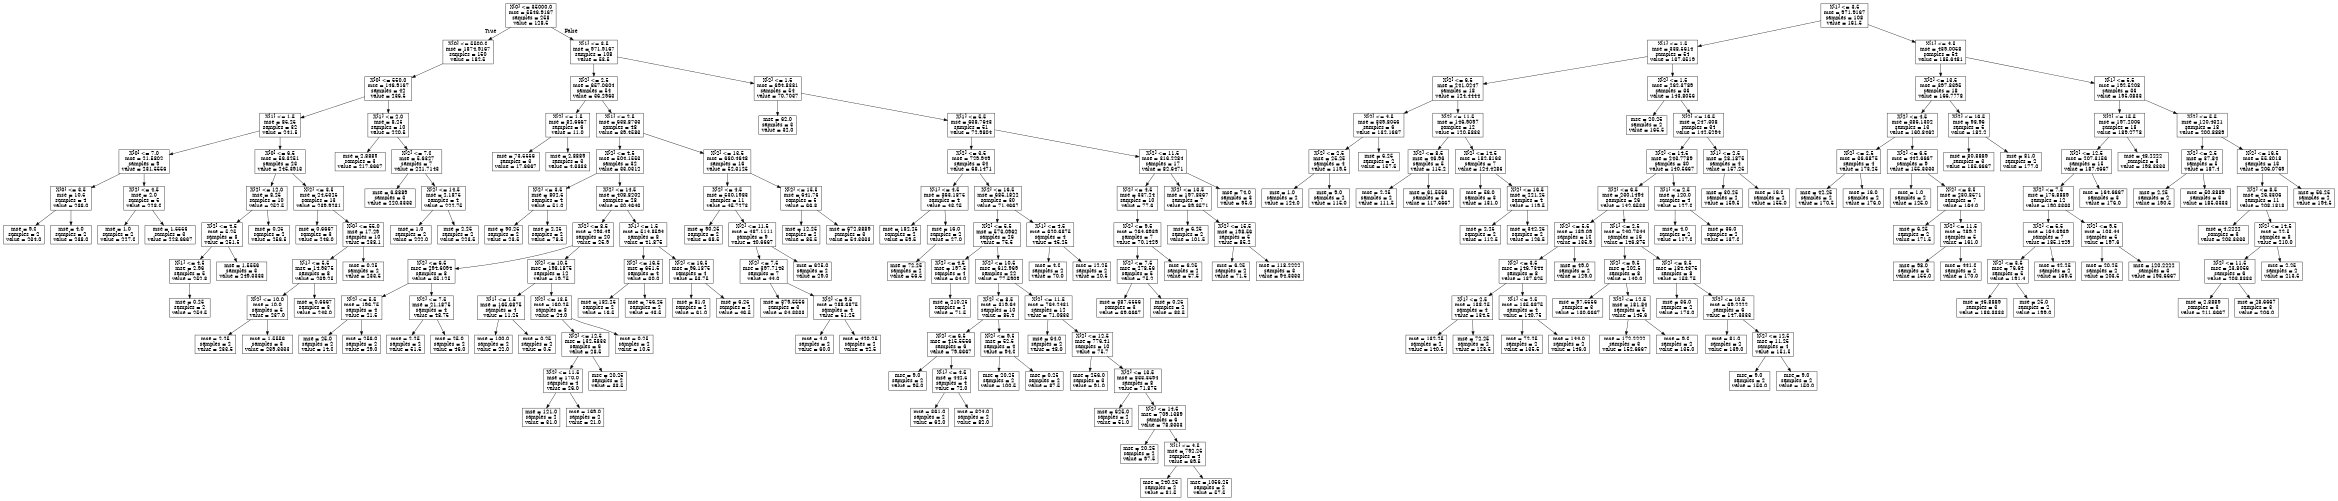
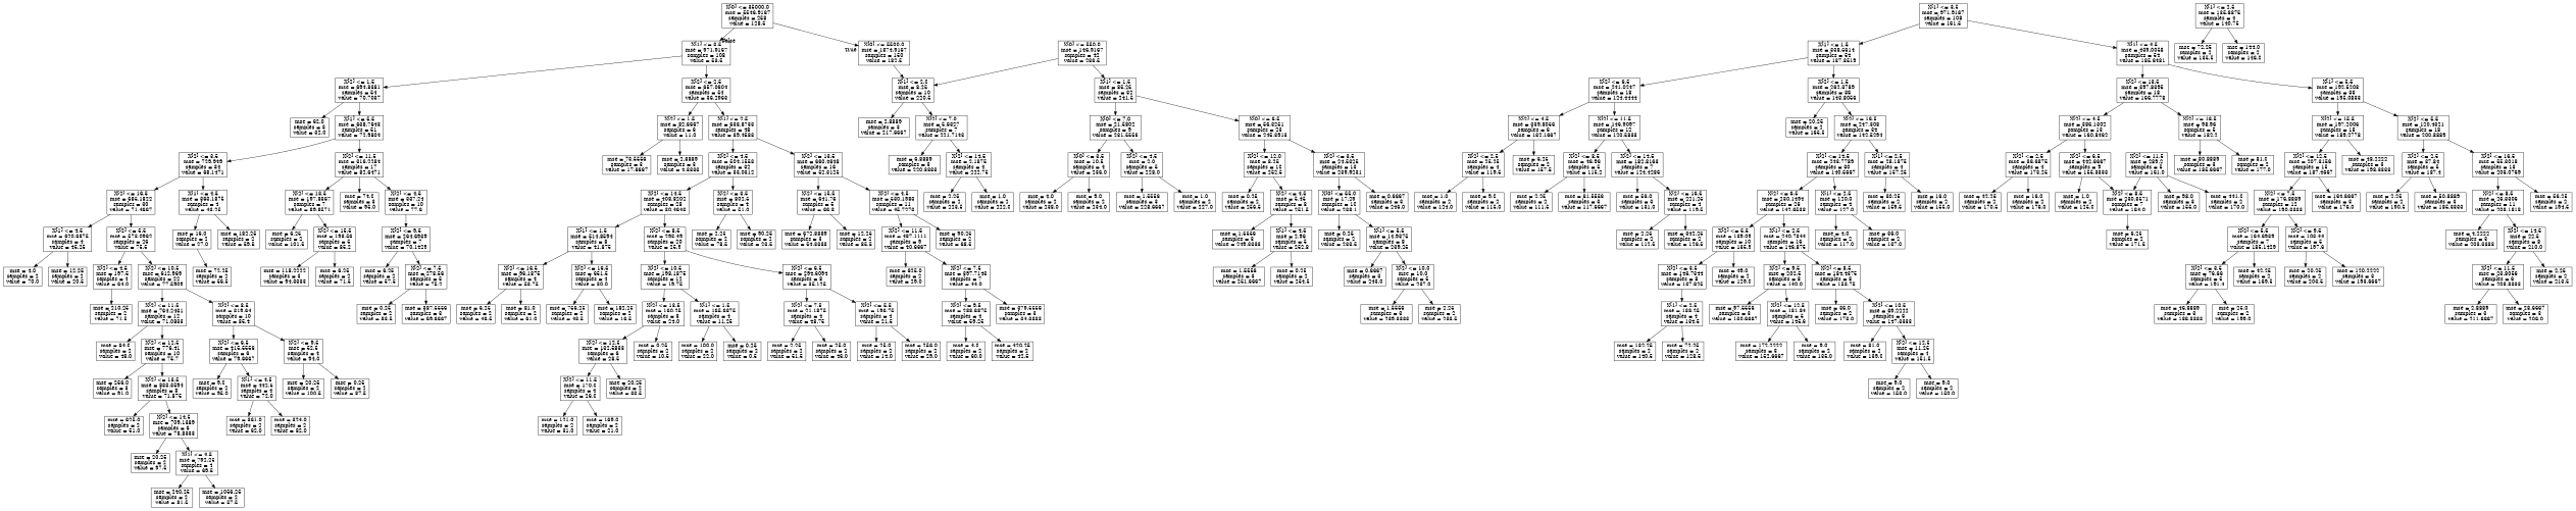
  digraph {
    node [shape=box]
    n1 [label="X[0] <= 35000.0\nmse = 5546.9167\nsamples = 258\nvalue = 128.5"]
    n2 [label="X[0] <= 5500.0\nmse = 1874.9167\nsamples = 150\nvalue = 182.5"]
    n3 [label="X[1] <= 3.5\nmse = 971.9167\nsamples = 108\nvalue = 53.5"]
    n4 [label="X[0] <= 550.0\nmse = 146.9167\nsamples = 42\nvalue = 236.5"]
    n5 [label="X[2] <= 2.5\nmse = 657.0604\nsamples = 54\nvalue = 36.2963"]
    n6 [label="X[2] <= 1.5\nmse = 694.8381\nsamples = 54\nvalue = 70.7037"]
    n7 [label="X[1] <= 1.5\nmse = 85.25\nsamples = 32\nvalue = 241.5"]
    n8 [label="X[1] <= 2.0\nmse = 8.25\nsamples = 10\nvalue = 220.5"]
    n9 [label="X[1] <= 3.5\nmse = 971.9167\nsamples = 108\nvalue = 161.5"]
    n10 [label="X[1] <= 1.5\nmse = 338.5614\nsamples = 54\nvalue = 137.3519"]
    n11 [label="X[1] <= 4.5\nmse = 439.0058\nsamples = 54\nvalue = 185.6481"]
    n12 [label="X[0] <= 7.0\nmse = 21.5802\nsamples = 9\nvalue = 231.5556"]
    n13 [label="X[0] <= 6.5\nmse = 56.3251\nsamples = 23\nvalue = 245.3913"]
    n14 [label="mse = 2.8889\nsamples = 3\nvalue = 217.6667"]
    n15 [label="X[2] <= 7.0\nmse = 5.6327\nsamples = 7\nvalue = 221.7143"]
    n16 [label="X[0] <= 3.5\nmse = 10.5\nsamples = 4\nvalue = 236.0"]
    n17 [label="X[2] <= 4.5\nmse = 2.0\nsamples = 5\nvalue = 228.0"]
    n18 [label="X[2] <= 12.0\nmse = 8.25\nsamples = 10\nvalue = 252.5"]
    n19 [label="X[2] <= 3.5\nmse = 24.5325\nsamples = 13\nvalue = 239.9231"]
    n20 [label="mse = 9.0\nsamples = 2\nvalue = 234.0"]
    n21 [label="mse = 4.0\nsamples = 2\nvalue = 238.0"]
    n22 [label="mse = 1.0\nsamples = 2\nvalue = 227.0"]
    n23 [label="mse = 1.5556\nsamples = 3\nvalue = 228.6667"]
-   n24 [label="X[2] <= 4.5\nmse = 5.25\nsamples = 8\nvalue = 251.5"]
+   n24 [label="X[2] <= 4.5\nmse = 5.45\nsamples = 8\nvalue = 251.5"]
    n25 [label="mse = 0.25\nsamples = 2\nvalue = 256.5"]
    n26 [label="mse = 0.6667\nsamples = 3\nvalue = 246.0"]
    n27 [label="X[0] <= 55.0\nmse = 17.29\nsamples = 10\nvalue = 238.1"]
    n28 [label="X[1] <= 4.5\nmse = 2.96\nsamples = 5\nvalue = 252.8"]
    n29 [label="mse = 1.5556\nsamples = 3\nvalue = 249.3333"]
    n30 [label="mse = 0.25\nsamples = 2\nvalue = 254.5"]
+   n31 [label="mse = 1.5556\nsamples = 3\nvalue = 251.6667"]
    n32 [label="X[1] <= 5.5\nmse = 14.9375\nsamples = 8\nvalue = 239.25"]
    n33 [label="mse = 0.25\nsamples = 2\nvalue = 233.5"]
    n34 [label="X[2] <= 10.0\nmse = 10.0\nsamples = 5\nvalue = 237.0"]
    n35 [label="mse = 0.6667\nsamples = 3\nvalue = 243.0"]
    n36 [label="mse = 2.25\nsamples = 2\nvalue = 233.5"]
    n37 [label="mse = 1.5556\nsamples = 3\nvalue = 239.3333"]
    n38 [label="mse = 6.8889\nsamples = 3\nvalue = 220.3333"]
    n39 [label="X[2] <= 14.5\nmse = 2.1875\nsamples = 4\nvalue = 222.75"]
    n40 [label="mse = 1.0\nsamples = 2\nvalue = 222.0"]
    n41 [label="mse = 2.25\nsamples = 2\nvalue = 223.5"]
    n42 [label="X[2] <= 6.5\nmse = 241.0247\nsamples = 18\nvalue = 124.4444"]
    n43 [label="X[2] <= 1.5\nmse = 262.3789\nsamples = 36\nvalue = 143.8056"]
    n44 [label="X[2] <= 13.5\nmse = 397.8395\nsamples = 18\nvalue = 166.7778"]
    n45 [label="X[1] <= 5.5\nmse = 192.5208\nsamples = 36\nvalue = 195.0833"]
    n46 [label="X[2] <= 4.5\nmse = 339.8056\nsamples = 6\nvalue = 132.1667"]
    n47 [label="X[2] <= 11.5\nmse = 146.9097\nsamples = 12\nvalue = 120.5833"]
    n48 [label="mse = 20.25\nsamples = 2\nvalue = 165.5"]
    n49 [label="X[2] <= 16.5\nmse = 247.308\nsamples = 34\nvalue = 142.5294"]
    n50 [label="X[2] <= 2.5\nmse = 25.25\nsamples = 4\nvalue = 119.5"]
    n51 [label="mse = 6.25\nsamples = 2\nvalue = 157.5"]
    n52 [label="X[2] <= 8.5\nmse = 46.96\nsamples = 5\nvalue = 115.2"]
    n53 [label="X[2] <= 14.5\nmse = 182.8163\nsamples = 7\nvalue = 124.4286"]
    n54 [label="mse = 1.0\nsamples = 2\nvalue = 124.0"]
    n55 [label="mse = 9.0\nsamples = 2\nvalue = 115.0"]
    n56 [label="mse = 2.25\nsamples = 2\nvalue = 111.5"]
    n57 [label="mse = 61.5556\nsamples = 3\nvalue = 117.6667"]
    n58 [label="mse = 56.0\nsamples = 3\nvalue = 131.0"]
    n59 [label="X[2] <= 16.5\nmse = 221.25\nsamples = 4\nvalue = 119.5"]
    n60 [label="mse = 2.25\nsamples = 2\nvalue = 112.5"]
    n61 [label="mse = 342.25\nsamples = 2\nvalue = 126.5"]
    n62 [label="X[2] <= 14.5\nmse = 243.7789\nsamples = 30\nvalue = 140.5667"]
    n63 [label="X[1] <= 2.5\nmse = 28.1875\nsamples = 4\nvalue = 157.25"]
    n64 [label="X[2] <= 6.5\nmse = 230.1494\nsamples = 26\nvalue = 142.6538"]
    n65 [label="X[1] <= 2.5\nmse = 120.0\nsamples = 4\nvalue = 127.0"]
    n66 [label="mse = 30.25\nsamples = 2\nvalue = 159.5"]
    n67 [label="mse = 16.0\nsamples = 2\nvalue = 155.0"]
    n68 [label="X[2] <= 5.5\nmse = 139.09\nsamples = 10\nvalue = 135.9"]
    n69 [label="X[1] <= 2.5\nmse = 240.7344\nsamples = 16\nvalue = 146.875"]
    n70 [label="mse = 4.0\nsamples = 2\nvalue = 117.0"]
    n71 [label="mse = 36.0\nsamples = 2\nvalue = 137.0"]
    n72 [label="X[2] <= 3.5\nmse = 146.7344\nsamples = 8\nvalue = 137.625"]
    n73 [label="mse = 49.0\nsamples = 2\nvalue = 129.0"]
    n74 [label="X[2] <= 9.5\nmse = 202.5\nsamples = 8\nvalue = 140.0"]
    n75 [label="X[2] <= 8.5\nmse = 184.4375\nsamples = 8\nvalue = 153.75"]
    n76 [label="X[1] <= 2.5\nmse = 138.25\nsamples = 4\nvalue = 134.5"]
    n77 [label="X[1] <= 2.5\nmse = 135.6875\nsamples = 4\nvalue = 140.75"]
    n78 [label="mse = 132.25\nsamples = 2\nvalue = 140.5"]
    n79 [label="mse = 72.25\nsamples = 2\nvalue = 128.5"]
    n80 [label="mse = 72.25\nsamples = 2\nvalue = 135.5"]
    n81 [label="mse = 144.0\nsamples = 2\nvalue = 146.0"]
    n82 [label="mse = 97.5556\nsamples = 3\nvalue = 130.6667"]
    n83 [label="X[2] <= 12.5\nmse = 181.84\nsamples = 5\nvalue = 145.6"]
    n84 [label="mse = 36.0\nsamples = 2\nvalue = 173.0"]
    n85 [label="X[2] <= 10.5\nmse = 69.2222\nsamples = 6\nvalue = 147.3333"]
    n86 [label="mse = 172.2222\nsamples = 3\nvalue = 152.6667"]
    n87 [label="mse = 9.0\nsamples = 2\nvalue = 135.0"]
    n88 [label="mse = 81.0\nsamples = 2\nvalue = 139.0"]
    n89 [label="X[2] <= 12.5\nmse = 11.25\nsamples = 4\nvalue = 151.5"]
    n90 [label="mse = 9.0\nsamples = 2\nvalue = 153.0"]
    n91 [label="mse = 9.0\nsamples = 2\nvalue = 150.0"]
    n92 [label="X[2] <= 4.5\nmse = 386.1302\nsamples = 13\nvalue = 160.8462"]
    n93 [label="X[2] <= 16.5\nmse = 98.96\nsamples = 5\nvalue = 182.2"]
    n94 [label="X[2] <= 15.5\nmse = 197.2006\nsamples = 18\nvalue = 189.2778"]
    n95 [label="X[2] <= 5.5\nmse = 120.4321\nsamples = 18\nvalue = 200.8889"]
    n96 [label="X[2] <= 2.5\nmse = 36.6875\nsamples = 4\nvalue = 173.25"]
    n97 [label="X[2] <= 6.5\nmse = 442.6667\nsamples = 9\nvalue = 155.3333"]
    n98 [label="mse = 80.8889\nsamples = 3\nvalue = 185.6667"]
    n99 [label="mse = 81.0\nsamples = 2\nvalue = 177.0"]
    n100 [label="mse = 42.25\nsamples = 2\nvalue = 170.5"]
    n101 [label="mse = 16.0\nsamples = 2\nvalue = 176.0"]
    n102 [label="mse = 1.0\nsamples = 2\nvalue = 125.0"]
    n103 [label="X[2] <= 8.5\nmse = 230.8571\nsamples = 7\nvalue = 164.0"]
    n104 [label="mse = 6.25\nsamples = 2\nvalue = 171.5"]
    n105 [label="X[2] <= 11.5\nmse = 289.2\nsamples = 5\nvalue = 161.0"]
    n106 [label="mse = 98.0\nsamples = 3\nvalue = 155.0"]
    n107 [label="mse = 441.0\nsamples = 2\nvalue = 170.0"]
    n108 [label="X[2] <= 12.5\nmse = 207.3156\nsamples = 15\nvalue = 187.4667"]
    n109 [label="mse = 48.2222\nsamples = 3\nvalue = 198.3333"]
    n110 [label="X[2] <= 2.5\nmse = 37.84\nsamples = 5\nvalue = 187.4"]
    n111 [label="X[2] <= 16.5\nmse = 55.3018\nsamples = 13\nvalue = 206.0769"]
    n112 [label="X[2] <= 7.5\nmse = 176.8889\nsamples = 12\nvalue = 190.3333"]
    n113 [label="mse = 164.6667\nsamples = 3\nvalue = 176.0"]
    n114 [label="X[2] <= 5.5\nmse = 164.6939\nsamples = 7\nvalue = 185.1429"]
    n115 [label="X[2] <= 9.5\nmse = 103.44\nsamples = 5\nvalue = 197.6"]
-   n116 [label="X[2] <= 3.5\nmse = 76.64\nsamples = 5\nvalue = 191.4"]
+   n116 [label="X[2] <= 3.5\nmse = 76.66\nsamples = 5\nvalue = 191.4"]
    n117 [label="mse = 42.25\nsamples = 2\nvalue = 169.5"]
    n118 [label="mse = 20.25\nsamples = 2\nvalue = 203.5"]
    n119 [label="mse = 120.2222\nsamples = 3\nvalue = 193.6667"]
    n120 [label="mse = 46.8889\nsamples = 3\nvalue = 186.3333"]
    n121 [label="mse = 25.0\nsamples = 2\nvalue = 199.0"]
    n122 [label="mse = 2.25\nsamples = 2\nvalue = 190.5"]
    n123 [label="mse = 50.8889\nsamples = 3\nvalue = 185.3333"]
    n124 [label="X[2] <= 8.5\nmse = 26.3306\nsamples = 11\nvalue = 208.1818"]
    n125 [label="mse = 56.25\nsamples = 2\nvalue = 194.5"]
    n126 [label="mse = 4.2222\nsamples = 3\nvalue = 203.3333"]
    n127 [label="X[2] <= 14.5\nmse = 22.5\nsamples = 8\nvalue = 210.0"]
    n128 [label="X[2] <= 11.5\nmse = 23.8056\nsamples = 6\nvalue = 208.8333"]
    n129 [label="mse = 2.25\nsamples = 2\nvalue = 213.5"]
    n130 [label="mse = 2.8889\nsamples = 3\nvalue = 211.6667"]
    n131 [label="mse = 28.6667\nsamples = 3\nvalue = 206.0"]
    n132 [label="X[2] <= 1.5\nmse = 82.6667\nsamples = 6\nvalue = 11.0"]
    n133 [label="X[1] <= 2.5\nmse = 638.8733\nsamples = 48\nvalue = 39.4583"]
    n134 [label="mse = 62.0\nsamples = 3\nvalue = 32.0"]
    n135 [label="X[1] <= 5.5\nmse = 638.7643\nsamples = 51\nvalue = 72.9804"]
    n136 [label="mse = 73.5556\nsamples = 3\nvalue = 17.6667"]
    n137 [label="mse = 2.8889\nsamples = 3\nvalue = 4.3333"]
    n138 [label="X[2] <= 4.5\nmse = 504.1553\nsamples = 32\nvalue = 33.0312"]
    n139 [label="X[2] <= 13.5\nmse = 660.4648\nsamples = 16\nvalue = 52.3125"]
    n140 [label="X[2] <= 3.5\nmse = 802.5\nsamples = 4\nvalue = 51.0"]
    n141 [label="X[2] <= 14.5\nmse = 408.8202\nsamples = 28\nvalue = 30.4643"]
    n142 [label="X[2] <= 4.5\nmse = 530.1983\nsamples = 11\nvalue = 45.7273"]
    n143 [label="X[2] <= 15.5\nmse = 641.76\nsamples = 5\nvalue = 66.8"]
    n144 [label="mse = 90.25\nsamples = 2\nvalue = 23.5"]
    n145 [label="mse = 2.25\nsamples = 2\nvalue = 78.5"]
    n146 [label="X[2] <= 8.5\nmse = 293.49\nsamples = 20\nvalue = 25.9"]
    n147 [label="X[1] <= 1.5\nmse = 514.8594\nsamples = 8\nvalue = 41.875"]
    n148 [label="X[2] <= 6.5\nmse = 294.6094\nsamples = 8\nvalue = 35.125"]
    n149 [label="X[2] <= 10.5\nmse = 198.1875\nsamples = 12\nvalue = 19.75"]
    n150 [label="X[2] <= 16.5\nmse = 651.5\nsamples = 4\nvalue = 30.0"]
    n151 [label="X[2] <= 16.5\nmse = 96.1875\nsamples = 4\nvalue = 53.75"]
    n152 [label="X[2] <= 5.5\nmse = 196.75\nsamples = 4\nvalue = 21.5"]
    n153 [label="X[2] <= 7.5\nmse = 21.1875\nsamples = 4\nvalue = 48.75"]
    n154 [label="X[1] <= 1.5\nmse = 165.6875\nsamples = 4\nvalue = 11.25"]
    n155 [label="X[2] <= 13.5\nmse = 160.25\nsamples = 8\nvalue = 24.0"]
    n156 [label="mse = 25.0\nsamples = 2\nvalue = 14.0"]
    n157 [label="mse = 256.0\nsamples = 2\nvalue = 29.0"]
    n158 [label="mse = 2.25\nsamples = 2\nvalue = 51.5"]
    n159 [label="mse = 25.0\nsamples = 2\nvalue = 46.0"]
    n160 [label="mse = 100.0\nsamples = 2\nvalue = 22.0"]
    n161 [label="mse = 0.25\nsamples = 2\nvalue = 0.5"]
    n162 [label="X[2] <= 12.5\nmse = 132.5833\nsamples = 6\nvalue = 28.5"]
    n163 [label="mse = 0.25\nsamples = 2\nvalue = 10.5"]
    n164 [label="X[2] <= 11.5\nmse = 170.0\nsamples = 4\nvalue = 26.0"]
    n165 [label="mse = 20.25\nsamples = 2\nvalue = 33.5"]
    n166 [label="mse = 121.0\nsamples = 2\nvalue = 31.0"]
    n167 [label="mse = 169.0\nsamples = 2\nvalue = 21.0"]
    n168 [label="mse = 182.25\nsamples = 2\nvalue = 16.5"]
    n169 [label="mse = 756.25\nsamples = 2\nvalue = 43.5"]
    n170 [label="mse = 81.0\nsamples = 2\nvalue = 61.0"]
    n171 [label="mse = 6.25\nsamples = 2\nvalue = 46.5"]
    n172 [label="mse = 90.25\nsamples = 2\nvalue = 68.5"]
    n173 [label="X[2] <= 11.5\nmse = 487.1111\nsamples = 9\nvalue = 40.6667"]
    n174 [label="mse = 12.25\nsamples = 2\nvalue = 85.5"]
    n175 [label="mse = 672.8889\nsamples = 3\nvalue = 54.3333"]
    n176 [label="X[2] <= 7.5\nmse = 397.7143\nsamples = 7\nvalue = 44.0"]
    n177 [label="mse = 625.0\nsamples = 2\nvalue = 29.0"]
    n178 [label="mse = 379.5556\nsamples = 3\nvalue = 34.3333"]
-   n179 [label="X[2] <= 9.5\nmse = 288.6875\nsamples = 4\nvalue = 51.25"]
+   n179 [label="X[2] <= 9.5\nmse = 288.6875\nsamples = 4\nvalue = 59.25"]
    n180 [label="mse = 4.0\nsamples = 2\nvalue = 60.0"]
    n181 [label="mse = 420.25\nsamples = 2\nvalue = 42.5"]
    n182 [label="X[2] <= 3.5\nmse = 729.949\nsamples = 34\nvalue = 68.1471"]
    n183 [label="X[2] <= 11.5\nmse = 316.2284\nsamples = 17\nvalue = 82.6471"]
    n184 [label="X[1] <= 4.5\nmse = 363.1875\nsamples = 4\nvalue = 43.25"]
    n185 [label="X[2] <= 16.5\nmse = 685.1822\nsamples = 30\nvalue = 71.4667"]
    n186 [label="X[2] <= 4.5\nmse = 337.24\nsamples = 10\nvalue = 77.6"]
    n187 [label="X[2] <= 13.5\nmse = 197.8367\nsamples = 7\nvalue = 89.8571"]
    n188 [label="mse = 74.0\nsamples = 3\nvalue = 95.0"]
    n189 [label="mse = 182.25\nsamples = 2\nvalue = 59.5"]
    n190 [label="mse = 16.0\nsamples = 2\nvalue = 27.0"]
    n191 [label="X[2] <= 5.5\nmse = 573.0962\nsamples = 26\nvalue = 75.5"]
    n192 [label="X[1] <= 4.5\nmse = 620.6875\nsamples = 4\nvalue = 45.25"]
    n193 [label="mse = 72.25\nsamples = 2\nvalue = 56.5"]
    n194 [label="X[2] <= 4.5\nmse = 197.5\nsamples = 4\nvalue = 64.0"]
    n195 [label="X[2] <= 10.5\nmse = 612.969\nsamples = 22\nvalue = 77.5909"]
    n196 [label="mse = 4.0\nsamples = 2\nvalue = 70.0"]
    n197 [label="mse = 12.25\nsamples = 2\nvalue = 20.5"]
    n198 [label="mse = 210.25\nsamples = 2\nvalue = 71.5"]
    n199 [label="X[2] <= 8.5\nmse = 319.64\nsamples = 10\nvalue = 85.4"]
    n200 [label="X[2] <= 11.5\nmse = 764.2431\nsamples = 12\nvalue = 71.0833"]
    n201 [label="X[2] <= 6.5\nmse = 415.5556\nsamples = 6\nvalue = 79.6667"]
    n202 [label="X[2] <= 9.5\nmse = 52.5\nsamples = 4\nvalue = 94.0"]
    n203 [label="mse = 64.0\nsamples = 2\nvalue = 48.0"]
    n204 [label="X[2] <= 12.5\nmse = 776.41\nsamples = 10\nvalue = 75.7"]
    n205 [label="mse = 9.0\nsamples = 2\nvalue = 95.0"]
    n206 [label="X[1] <= 4.5\nmse = 442.5\nsamples = 4\nvalue = 72.0"]
    n207 [label="mse = 20.25\nsamples = 2\nvalue = 100.5"]
    n208 [label="mse = 0.25\nsamples = 2\nvalue = 87.5"]
    n209 [label="mse = 361.0\nsamples = 2\nvalue = 62.0"]
    n210 [label="mse = 324.0\nsamples = 2\nvalue = 82.0"]
    n211 [label="mse = 256.0\nsamples = 3\nvalue = 91.0"]
    n212 [label="X[2] <= 13.5\nmse = 833.3594\nsamples = 8\nvalue = 71.875"]
    n213 [label="mse = 625.0\nsamples = 2\nvalue = 51.0"]
    n214 [label="X[2] <= 14.5\nmse = 709.1389\nsamples = 6\nvalue = 78.8333"]
    n215 [label="mse = 20.25\nsamples = 2\nvalue = 97.5"]
    n216 [label="X[1] <= 4.5\nmse = 792.25\nsamples = 4\nvalue = 69.5"]
    n217 [label="mse = 240.25\nsamples = 2\nvalue = 81.5"]
    n218 [label="mse = 1056.25\nsamples = 2\nvalue = 57.5"]
    n219 [label="X[2] <= 9.5\nmse = 264.6939\nsamples = 7\nvalue = 70.1429"]
    n220 [label="mse = 6.25\nsamples = 2\nvalue = 101.5"]
    n221 [label="X[2] <= 15.5\nmse = 198.56\nsamples = 5\nvalue = 85.2"]
    n222 [label="X[2] <= 7.5\nmse = 278.56\nsamples = 5\nvalue = 75.2"]
    n223 [label="mse = 6.25\nsamples = 2\nvalue = 57.5"]
    n224 [label="mse = 387.5556\nsamples = 3\nvalue = 69.6667"]
    n225 [label="mse = 0.25\nsamples = 2\nvalue = 83.5"]
    n226 [label="mse = 6.25\nsamples = 2\nvalue = 71.5"]
    n227 [label="mse = 118.2222\nsamples = 3\nvalue = 94.3333"]
    n1 -> n2 [headlabel=True labelangle=45 labeldistance=2.5]
    n1 -> n3 [headlabel=False labelangle=-45 labeldistance=2.5]
-   n2 -> n4
+   n2 -> n8
    n3 -> n5
    n3 -> n6
    n4 -> n7
    n4 -> n8
    n5 -> n132
    n5 -> n133
    n6 -> n134
    n6 -> n135
    n7 -> n12
    n7 -> n13
    n8 -> n14
    n8 -> n15
    n9 -> n10
    n9 -> n11
    n10 -> n42
    n10 -> n43
    n11 -> n44
    n11 -> n45
    n12 -> n16
    n12 -> n17
    n13 -> n18
    n13 -> n19
    n15 -> n38
    n15 -> n39
    n16 -> n20
    n16 -> n21
    n17 -> n22
    n17 -> n23
    n18 -> n24
    n18 -> n25
    n19 -> n26
    n19 -> n27
    n24 -> n28
    n24 -> n29
    n27 -> n32
    n27 -> n33
    n28 -> n30
+   n28 -> n31
    n32 -> n34
    n32 -> n35
    n34 -> n36
    n34 -> n37
    n39 -> n40
    n39 -> n41
    n42 -> n46
    n42 -> n47
    n43 -> n48
    n43 -> n49
    n44 -> n92
    n44 -> n93
    n45 -> n94
    n45 -> n95
    n46 -> n50
    n46 -> n51
    n47 -> n52
    n47 -> n53
    n49 -> n62
    n49 -> n63
    n50 -> n54
    n50 -> n55
    n52 -> n56
    n52 -> n57
    n53 -> n58
    n53 -> n59
    n59 -> n60
    n59 -> n61
    n62 -> n64
    n62 -> n65
    n63 -> n66
    n63 -> n67
    n64 -> n68
    n64 -> n69
    n65 -> n70
    n65 -> n71
    n68 -> n72
    n68 -> n73
    n69 -> n74
    n69 -> n75
    n72 -> n76
-   n72 -> n77
    n74 -> n82
    n74 -> n83
    n75 -> n84
    n75 -> n85
    n76 -> n78
    n76 -> n79
    n77 -> n80
    n77 -> n81
    n83 -> n86
    n83 -> n87
    n85 -> n88
    n85 -> n89
    n89 -> n90
    n89 -> n91
    n92 -> n96
    n92 -> n97
    n93 -> n98
    n93 -> n99
    n94 -> n108
    n94 -> n109
    n95 -> n110
    n95 -> n111
    n96 -> n100
    n96 -> n101
    n97 -> n102
    n97 -> n103
    n103 -> n104
-   n103 -> n105
+   n105 -> n103
    n105 -> n106
    n105 -> n107
    n108 -> n112
    n108 -> n113
    n110 -> n122
    n110 -> n123
    n111 -> n124
    n111 -> n125
    n112 -> n114
    n112 -> n115
    n114 -> n116
    n114 -> n117
    n115 -> n118
    n115 -> n119
    n116 -> n120
    n116 -> n121
    n124 -> n126
    n124 -> n127
    n127 -> n128
    n127 -> n129
    n128 -> n130
    n128 -> n131
    n132 -> n136
    n132 -> n137
    n133 -> n138
    n133 -> n139
    n135 -> n182
    n135 -> n183
    n138 -> n140
    n138 -> n141
    n139 -> n142
    n139 -> n143
    n140 -> n144
    n140 -> n145
    n141 -> n146
    n141 -> n147
    n142 -> n172
    n142 -> n173
    n143 -> n174
    n143 -> n175
    n146 -> n148
    n146 -> n149
    n147 -> n150
    n147 -> n151
    n148 -> n152
    n148 -> n153
    n149 -> n154
    n149 -> n155
    n150 -> n168
    n150 -> n169
    n151 -> n170
    n151 -> n171
    n152 -> n156
    n152 -> n157
    n153 -> n158
    n153 -> n159
    n154 -> n160
    n154 -> n161
    n155 -> n162
    n155 -> n163
    n162 -> n164
    n162 -> n165
    n164 -> n166
    n164 -> n167
    n173 -> n176
    n173 -> n177
    n176 -> n178
    n176 -> n179
    n179 -> n180
    n179 -> n181
    n182 -> n184
    n182 -> n185
    n183 -> n186
    n183 -> n187
    n183 -> n188
    n184 -> n189
    n184 -> n190
    n185 -> n191
    n185 -> n192
    n186 -> n219
    n187 -> n220
    n187 -> n221
    n190 -> n193
    n191 -> n194
    n191 -> n195
    n192 -> n196
    n192 -> n197
    n194 -> n198
    n195 -> n199
    n195 -> n200
    n199 -> n201
    n199 -> n202
    n200 -> n203
    n200 -> n204
    n201 -> n205
    n201 -> n206
    n202 -> n207
    n202 -> n208
    n204 -> n211
    n204 -> n212
    n206 -> n209
    n206 -> n210
    n212 -> n213
    n212 -> n214
    n214 -> n215
    n214 -> n216
    n216 -> n217
    n216 -> n218
    n219 -> n222
    n219 -> n223
    n221 -> n226
    n221 -> n227
    n222 -> n224
    n222 -> n225
  }
